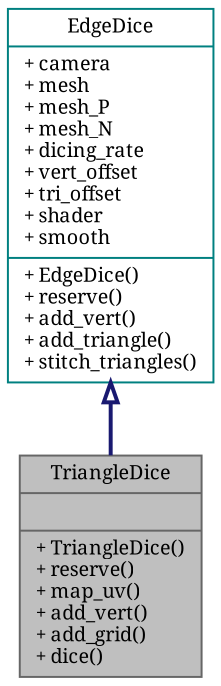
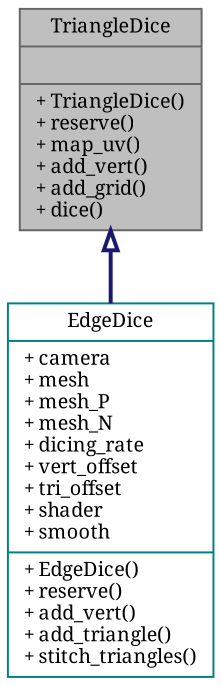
  digraph {
    fontname="Noto Serif"
    node [fontname="Noto Serif" fontsize=10 shape=record style=filled]
    n1 [color=gray40 fillcolor=grey75 fontcolor=black height=0.2 label="{TriangleDice\n||+ TriangleDice()\l+ reserve()\l+ map_uv()\l+ add_vert()\l+ add_grid()\l+ dice()\l}" width=0.4]
    n2 [color=teal fillcolor=white height=0.2 label="{EdgeDice\n|+ camera\l+ mesh\l+ mesh_P\l+ mesh_N\l+ dicing_rate\l+ vert_offset\l+ tri_offset\l+ shader\l+ smooth\l|+ EdgeDice()\l+ reserve()\l+ add_vert()\l+ add_triangle()\l+ stitch_triangles()\l}" width=0.4]
-   n2 -> n1 [arrowtail=empty color=midnightblue dir=back fontname="Noto Serif" fontsize=10 labelfontname=Helvetica labelfontsize=10 style=bold]
+   n1 -> n2 [arrowtail=empty color=midnightblue dir=back fontname="Noto Serif" fontsize=10 labelfontname=Helvetica labelfontsize=10 style=bold]
  }
